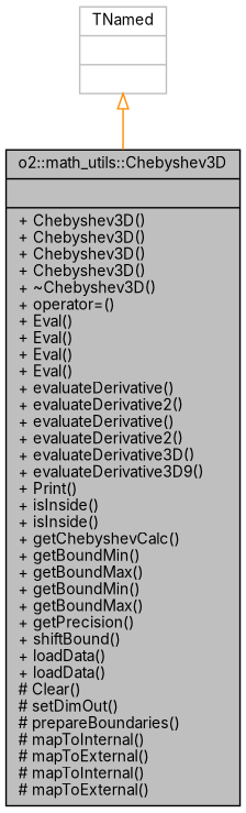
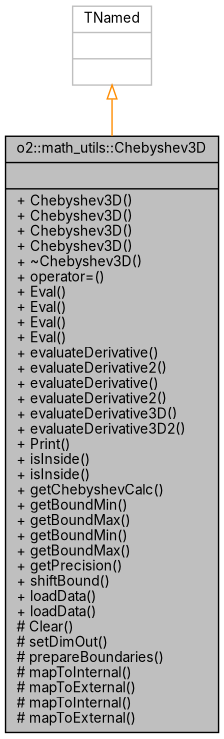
  digraph {
    fontname=Inter
    node [fontname=Inter fontsize=10 shape=record]
-   n1 [color=black fillcolor=grey75 fontcolor=black height=0.2 label="{o2::math_utils::Chebyshev3D\n||+ Chebyshev3D()\l+ Chebyshev3D()\l+ Chebyshev3D()\l+ Chebyshev3D()\l+ ~Chebyshev3D()\l+ operator=()\l+ Eval()\l+ Eval()\l+ Eval()\l+ Eval()\l+ evaluateDerivative()\l+ evaluateDerivative2()\l+ evaluateDerivative()\l+ evaluateDerivative2()\l+ evaluateDerivative3D()\l+ evaluateDerivative3D9()\l+ Print()\l+ isInside()\l+ isInside()\l+ getChebyshevCalc()\l+ getBoundMin()\l+ getBoundMax()\l+ getBoundMin()\l+ getBoundMax()\l+ getPrecision()\l+ shiftBound()\l+ loadData()\l+ loadData()\l# Clear()\l# setDimOut()\l# prepareBoundaries()\l# mapToInternal()\l# mapToExternal()\l# mapToInternal()\l# mapToExternal()\l}" style=filled width=0.4]
+   n1 [color=black fillcolor=grey75 fontcolor=black height=0.2 label="{o2::math_utils::Chebyshev3D\n||+ Chebyshev3D()\l+ Chebyshev3D()\l+ Chebyshev3D()\l+ Chebyshev3D()\l+ ~Chebyshev3D()\l+ operator=()\l+ Eval()\l+ Eval()\l+ Eval()\l+ Eval()\l+ evaluateDerivative()\l+ evaluateDerivative2()\l+ evaluateDerivative()\l+ evaluateDerivative2()\l+ evaluateDerivative3D()\l+ evaluateDerivative3D2()\l+ Print()\l+ isInside()\l+ isInside()\l+ getChebyshevCalc()\l+ getBoundMin()\l+ getBoundMax()\l+ getBoundMin()\l+ getBoundMax()\l+ getPrecision()\l+ shiftBound()\l+ loadData()\l+ loadData()\l# Clear()\l# setDimOut()\l# prepareBoundaries()\l# mapToInternal()\l# mapToExternal()\l# mapToInternal()\l# mapToExternal()\l}" style=filled width=0.4]
    n2 [color=grey75 height=0.2 label="{TNamed\n||}" width=0.4]
    n2 -> n1 [arrowtail=onormal color=darkorange dir=back fontname=Inter fontsize=10 labelfontname=Helvetica labelfontsize=10 style=solid]
  }
